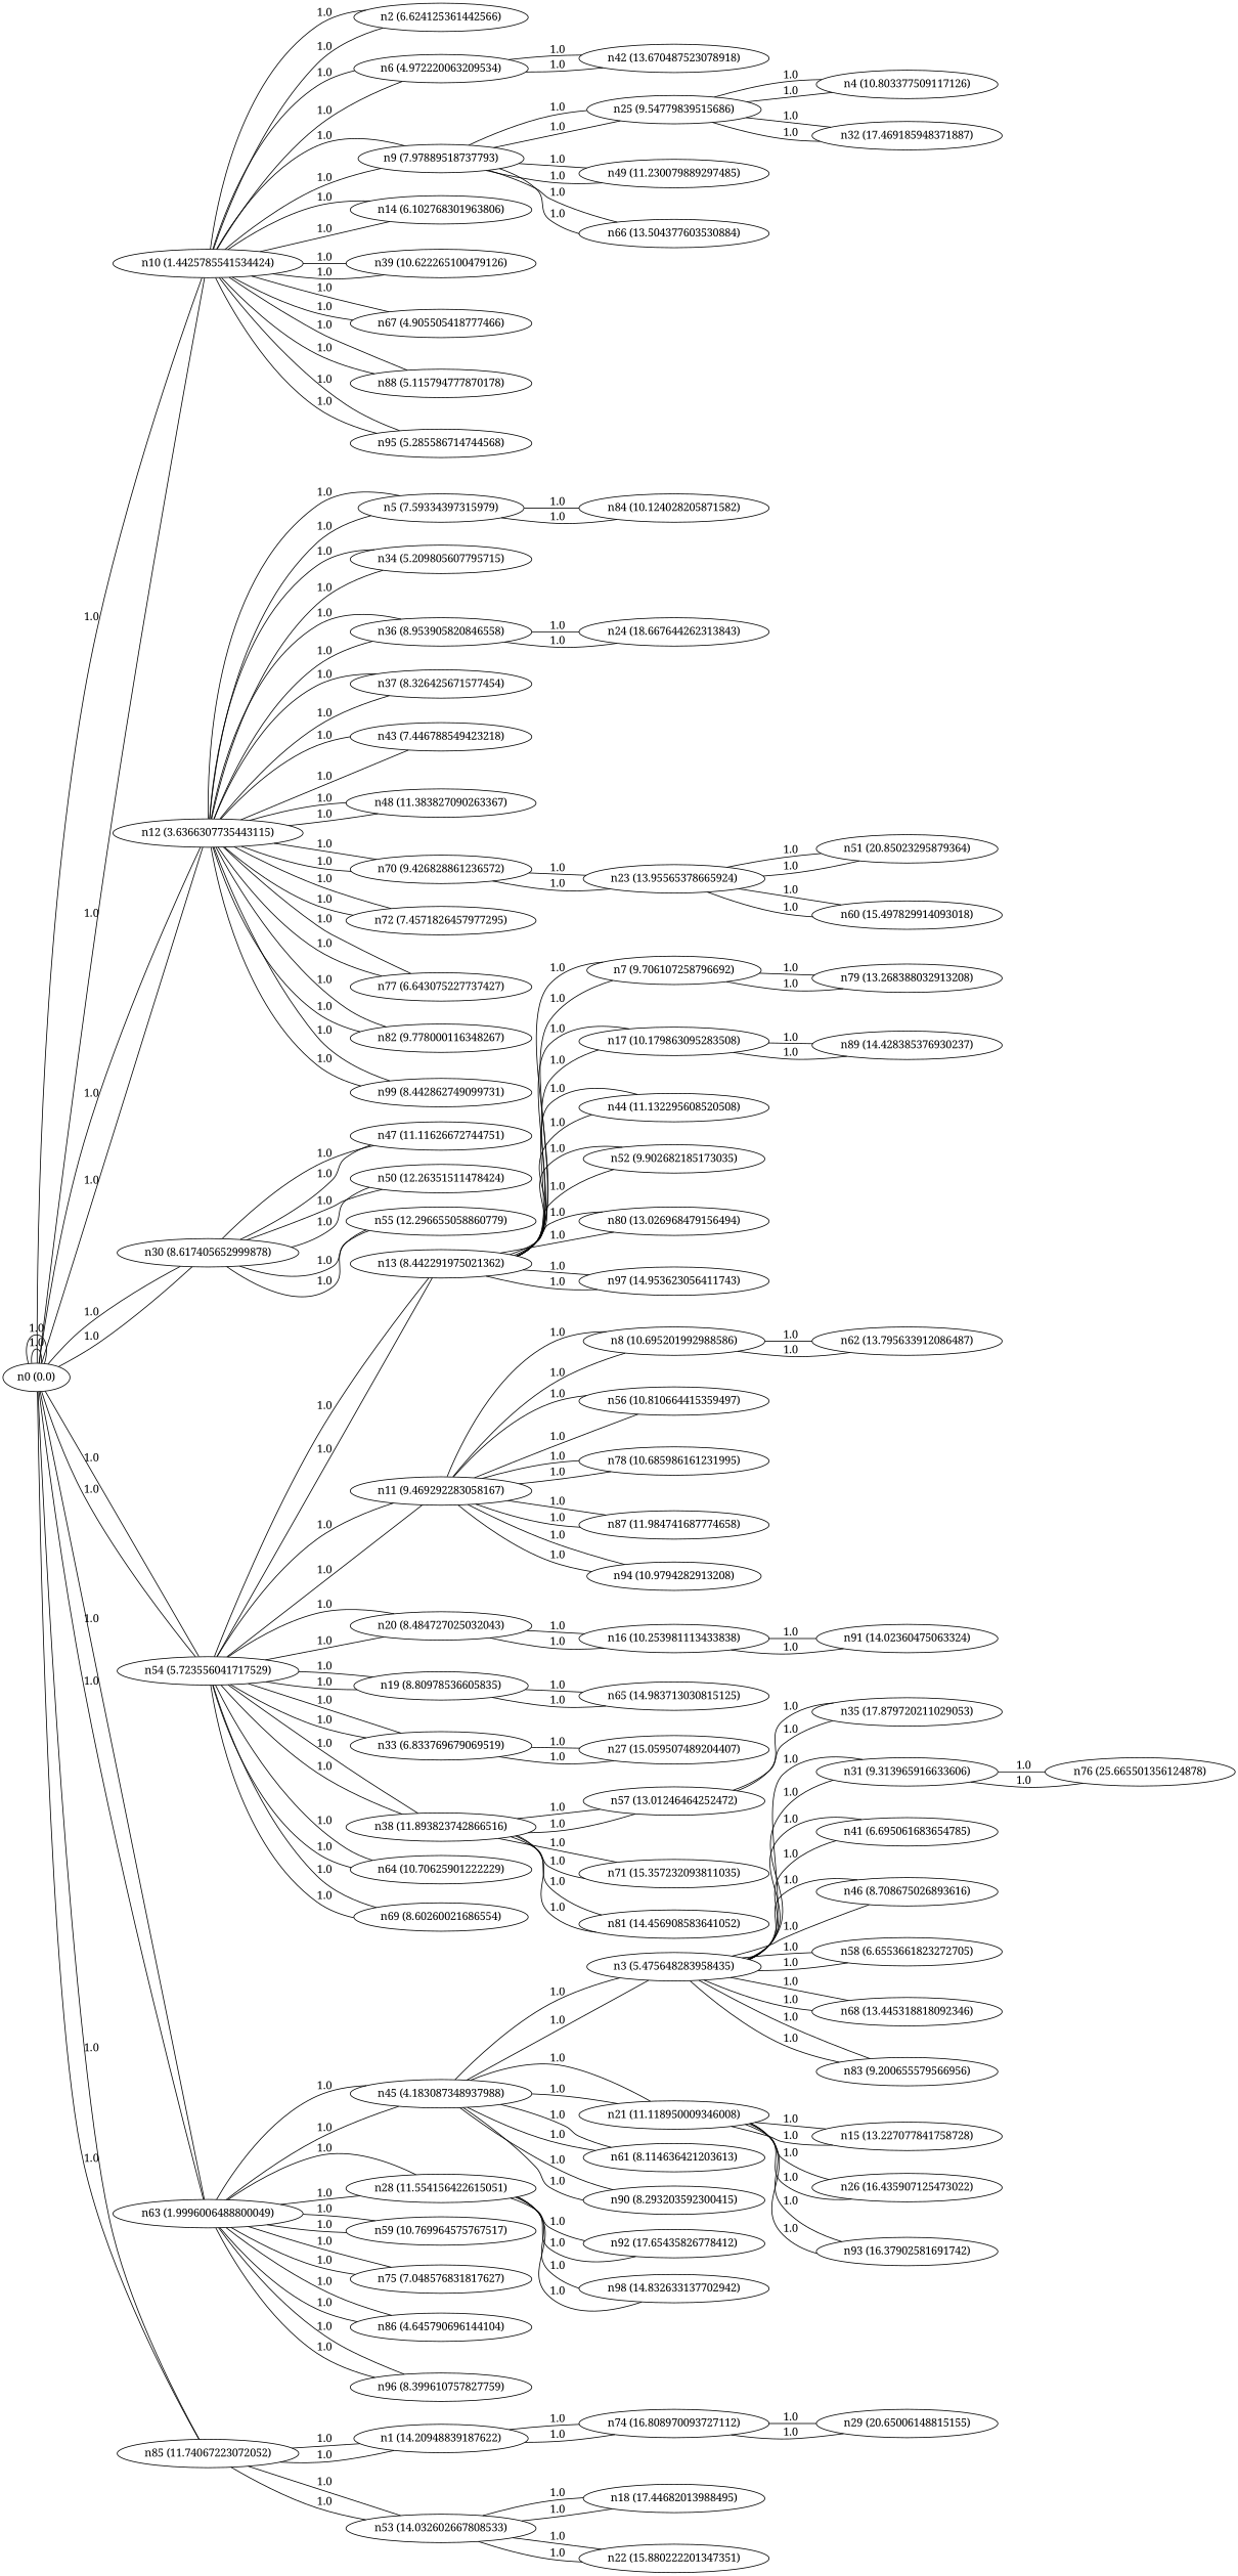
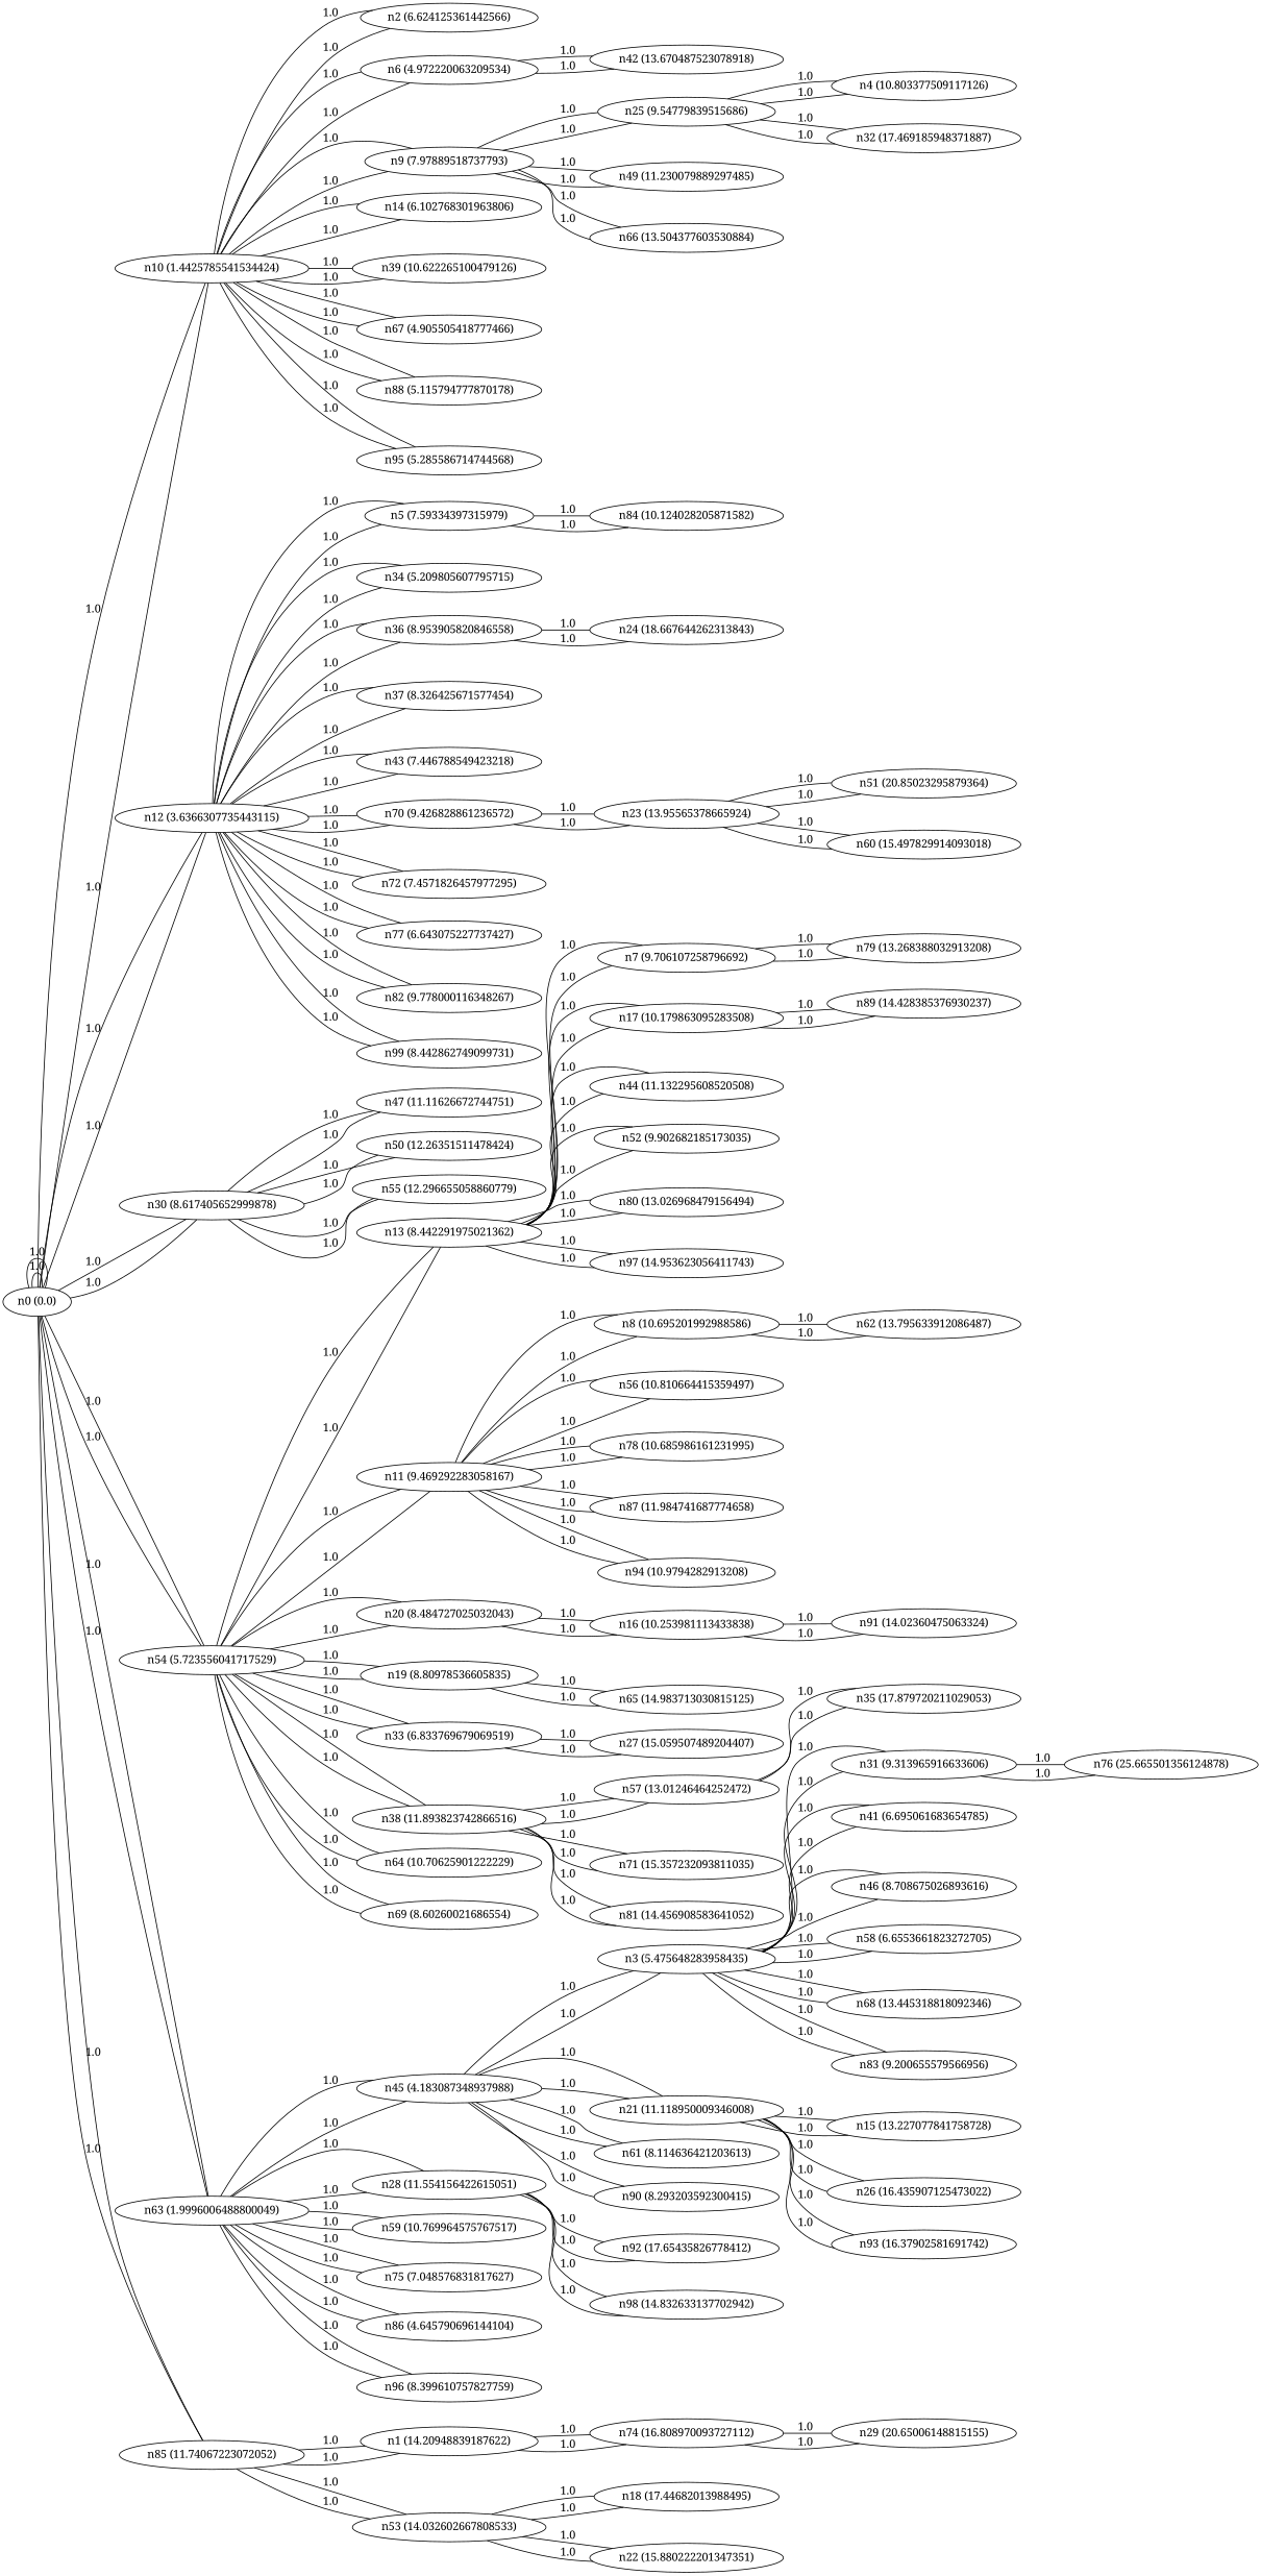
  graph {
    fontname="Noto Serif"
    rankdir=LR
    node [fontname="Noto Serif"]
    edge [fontname="Noto Serif" weight=1.0]
    n1 [label="n0 (0.0)"]
    n2 [label="n10 (1.4425785541534424)"]
    n3 [label="n12 (3.6366307735443115)"]
    n4 [label="n30 (8.617405652999878)"]
    n5 [label="n54 (5.723556041717529)"]
    n6 [label="n63 (1.9996006488800049)"]
    n7 [label="n85 (11.74067223072052)"]
    n8 [label="n2 (6.624125361442566)"]
    n9 [label="n6 (4.972220063209534)"]
    n10 [label="n9 (7.97889518737793)"]
    n11 [label="n14 (6.102768301963806)"]
    n12 [label="n39 (10.622265100479126)"]
    n13 [label="n67 (4.905505418777466)"]
    n14 [label="n88 (5.115794777870178)"]
    n15 [label="n95 (5.285586714744568)"]
    n16 [label="n5 (7.59334397315979)"]
    n17 [label="n34 (5.209805607795715)"]
    n18 [label="n36 (8.953905820846558)"]
    n19 [label="n37 (8.326425671577454)"]
    n20 [label="n43 (7.446788549423218)"]
-   n21 [label="n48 (11.383827090263367)"]
    n22 [label="n70 (9.426828861236572)"]
    n23 [label="n72 (7.4571826457977295)"]
    n24 [label="n77 (6.643075227737427)"]
    n25 [label="n82 (9.778000116348267)"]
    n26 [label="n99 (8.442862749099731)"]
    n27 [label="n47 (11.11626672744751)"]
    n28 [label="n50 (12.26351511478424)"]
    n29 [label="n55 (12.296655058860779)"]
    n30 [label="n13 (8.442291975021362)"]
    n31 [label="n11 (9.469292283058167)"]
    n32 [label="n20 (8.484727025032043)"]
    n33 [label="n19 (8.80978536605835)"]
    n34 [label="n33 (6.833769679069519)"]
    n35 [label="n38 (11.893823742866516)"]
    n36 [label="n64 (10.70625901222229)"]
    n37 [label="n69 (8.60260021686554)"]
    n38 [label="n45 (4.183087348937988)"]
    n39 [label="n28 (11.554156422615051)"]
    n40 [label="n59 (10.769964575767517)"]
    n41 [label="n75 (7.048576831817627)"]
    n42 [label="n86 (4.645790696144104)"]
    n43 [label="n96 (8.399610757827759)"]
    n44 [label="n1 (14.20948839187622)"]
    n45 [label="n53 (14.032602667808533)"]
    n46 [label="n74 (16.808970093727112)"]
    n47 [label="n29 (20.65006148815155)"]
    n48 [label="n3 (5.475648283958435)"]
    n49 [label="n31 (9.313965916633606)"]
    n50 [label="n41 (6.695061683654785)"]
    n51 [label="n46 (8.708675026893616)"]
    n52 [label="n58 (6.6553661823272705)"]
    n53 [label="n68 (13.445318818092346)"]
    n54 [label="n83 (9.200655579566956)"]
    n55 [label="n76 (25.665501356124878)"]
    n56 [label="n21 (11.118950009346008)"]
    n57 [label="n61 (8.114636421203613)"]
    n58 [label="n90 (8.293203592300415)"]
    n59 [label="n4 (10.803377509117126)"]
    n60 [label="n25 (9.54779839515686)"]
    n61 [label="n32 (17.469185948371887)"]
    n62 [label="n84 (10.124028205871582)"]
    n63 [label="n42 (13.670487523078918)"]
    n64 [label="n7 (9.706107258796692)"]
    n65 [label="n79 (13.268388032913208)"]
    n66 [label="n17 (10.179863095283508)"]
    n67 [label="n44 (11.132295608520508)"]
    n68 [label="n52 (9.902682185173035)"]
    n69 [label="n80 (13.026968479156494)"]
    n70 [label="n97 (14.953623056411743)"]
    n71 [label="n8 (10.695201992988586)"]
    n72 [label="n62 (13.795633912086487)"]
    n73 [label="n56 (10.810664415359497)"]
    n74 [label="n78 (10.685986161231995)"]
    n75 [label="n87 (11.984741687774658)"]
    n76 [label="n94 (10.9794282913208)"]
    n77 [label="n49 (11.230079889297485)"]
    n78 [label="n66 (13.504377603530884)"]
    n79 [label="n24 (18.667644262313843)"]
    n80 [label="n23 (13.95565378665924)"]
    n81 [label="n89 (14.428385376930237)"]
    n82 [label="n15 (13.227077841758728)"]
    n83 [label="n26 (16.435907125473022)"]
    n84 [label="n93 (16.37902581691742)"]
    n85 [label="n16 (10.253981113433838)"]
    n86 [label="n91 (14.02360475063324)"]
    n87 [label="n18 (17.44682013988495)"]
    n88 [label="n22 (15.880222201347351)"]
    n89 [label="n65 (14.983713030815125)"]
    n90 [label="n51 (20.85023295879364)"]
    n91 [label="n60 (15.497829914093018)"]
    n92 [label="n27 (15.059507489204407)"]
    n93 [label="n92 (17.65435826778412)"]
    n94 [label="n98 (14.832633137702942)"]
    n95 [label="n35 (17.879720211029053)"]
    n96 [label="n57 (13.01246464252472)"]
    n97 [label="n71 (15.357232093811035)"]
    n98 [label="n81 (14.456908583641052)"]
    n1 -- n1 [label=1.0]
    n1 -- n1 [label=1.0]
    n1 -- n2 [label=1.0]
    n1 -- n3 [label=1.0]
    n1 -- n4 [label=1.0]
    n1 -- n5 [label=1.0]
    n1 -- n6 [label=1.0]
    n1 -- n7 [label=1.0]
    n2 -- n1 [label=1.0]
    n2 -- n8 [label=1.0]
    n2 -- n9 [label=1.0]
    n2 -- n10 [label=1.0]
    n2 -- n11 [label=1.0]
    n2 -- n12 [label=1.0]
    n2 -- n13 [label=1.0]
    n2 -- n14 [label=1.0]
    n2 -- n15 [label=1.0]
    n3 -- n1 [label=1.0]
    n3 -- n16 [label=1.0]
    n3 -- n17 [label=1.0]
    n3 -- n18 [label=1.0]
    n3 -- n19 [label=1.0]
    n3 -- n20 [label=1.0]
-   n3 -- n21 [label=1.0]
    n3 -- n22 [label=1.0]
    n3 -- n23 [label=1.0]
    n3 -- n24 [label=1.0]
    n3 -- n25 [label=1.0]
    n3 -- n26 [label=1.0]
    n4 -- n1 [label=1.0]
    n4 -- n27 [label=1.0]
    n4 -- n28 [label=1.0]
    n4 -- n29 [label=1.0]
    n5 -- n1 [label=1.0]
    n5 -- n30 [label=1.0]
    n5 -- n31 [label=1.0]
    n5 -- n32 [label=1.0]
    n5 -- n33 [label=1.0]
    n5 -- n34 [label=1.0]
    n5 -- n35 [label=1.0]
    n5 -- n36 [label=1.0]
    n5 -- n37 [label=1.0]
    n6 -- n1 [label=1.0]
    n6 -- n38 [label=1.0]
    n6 -- n39 [label=1.0]
    n6 -- n40 [label=1.0]
    n6 -- n41 [label=1.0]
    n6 -- n42 [label=1.0]
    n6 -- n43 [label=1.0]
    n7 -- n1 [label=1.0]
    n7 -- n44 [label=1.0]
    n7 -- n45 [label=1.0]
    n8 -- n2 [label=1.0]
    n9 -- n2 [label=1.0]
    n9 -- n63 [label=1.0]
    n10 -- n2 [label=1.0]
    n10 -- n60 [label=1.0]
    n10 -- n77 [label=1.0]
    n10 -- n78 [label=1.0]
    n11 -- n2 [label=1.0]
    n12 -- n2 [label=1.0]
    n13 -- n2 [label=1.0]
    n14 -- n2 [label=1.0]
    n15 -- n2 [label=1.0]
    n16 -- n3 [label=1.0]
    n16 -- n62 [label=1.0]
    n17 -- n3 [label=1.0]
    n18 -- n3 [label=1.0]
    n18 -- n79 [label=1.0]
    n19 -- n3 [label=1.0]
    n20 -- n3 [label=1.0]
-   n21 -- n3 [label=1.0]
    n22 -- n3 [label=1.0]
    n22 -- n80 [label=1.0]
    n23 -- n3 [label=1.0]
    n24 -- n3 [label=1.0]
    n25 -- n3 [label=1.0]
    n26 -- n3 [label=1.0]
    n27 -- n4 [label=1.0]
    n28 -- n4 [label=1.0]
    n29 -- n4 [label=1.0]
    n30 -- n5 [label=1.0]
    n30 -- n64 [label=1.0]
    n30 -- n66 [label=1.0]
    n30 -- n67 [label=1.0]
    n30 -- n68 [label=1.0]
    n30 -- n69 [label=1.0]
    n30 -- n70 [label=1.0]
    n31 -- n5 [label=1.0]
    n31 -- n71 [label=1.0]
    n31 -- n73 [label=1.0]
    n31 -- n74 [label=1.0]
    n31 -- n75 [label=1.0]
    n31 -- n76 [label=1.0]
    n32 -- n5 [label=1.0]
    n32 -- n85 [label=1.0]
    n33 -- n5 [label=1.0]
    n33 -- n89 [label=1.0]
    n34 -- n5 [label=1.0]
    n34 -- n92 [label=1.0]
    n35 -- n5 [label=1.0]
    n35 -- n96 [label=1.0]
    n35 -- n97 [label=1.0]
    n35 -- n98 [label=1.0]
    n36 -- n5 [label=1.0]
    n37 -- n5 [label=1.0]
    n38 -- n6 [label=1.0]
    n38 -- n48 [label=1.0]
    n38 -- n56 [label=1.0]
    n38 -- n57 [label=1.0]
    n38 -- n58 [label=1.0]
    n39 -- n6 [label=1.0]
    n39 -- n93 [label=1.0]
    n39 -- n94 [label=1.0]
    n40 -- n6 [label=1.0]
    n41 -- n6 [label=1.0]
    n42 -- n6 [label=1.0]
    n43 -- n6 [label=1.0]
    n44 -- n7 [label=1.0]
    n44 -- n46 [label=1.0]
    n45 -- n7 [label=1.0]
    n45 -- n87 [label=1.0]
    n45 -- n88 [label=1.0]
    n46 -- n44 [label=1.0]
    n46 -- n47 [label=1.0]
    n47 -- n46 [label=1.0]
    n48 -- n38 [label=1.0]
    n48 -- n49 [label=1.0]
    n48 -- n50 [label=1.0]
    n48 -- n51 [label=1.0]
    n48 -- n52 [label=1.0]
    n48 -- n53 [label=1.0]
    n48 -- n54 [label=1.0]
    n49 -- n48 [label=1.0]
    n49 -- n55 [label=1.0]
    n50 -- n48 [label=1.0]
    n51 -- n48 [label=1.0]
    n52 -- n48 [label=1.0]
    n53 -- n48 [label=1.0]
    n54 -- n48 [label=1.0]
    n55 -- n49 [label=1.0]
    n56 -- n38 [label=1.0]
    n56 -- n82 [label=1.0]
    n56 -- n83 [label=1.0]
    n56 -- n84 [label=1.0]
    n57 -- n38 [label=1.0]
    n58 -- n38 [label=1.0]
    n59 -- n60 [label=1.0]
    n60 -- n10 [label=1.0]
    n60 -- n59 [label=1.0]
    n60 -- n61 [label=1.0]
    n61 -- n60 [label=1.0]
    n62 -- n16 [label=1.0]
    n63 -- n9 [label=1.0]
    n64 -- n30 [label=1.0]
    n64 -- n65 [label=1.0]
    n65 -- n64 [label=1.0]
    n66 -- n30 [label=1.0]
    n66 -- n81 [label=1.0]
    n67 -- n30 [label=1.0]
    n68 -- n30 [label=1.0]
    n69 -- n30 [label=1.0]
    n70 -- n30 [label=1.0]
    n71 -- n31 [label=1.0]
    n71 -- n72 [label=1.0]
    n72 -- n71 [label=1.0]
    n73 -- n31 [label=1.0]
    n74 -- n31 [label=1.0]
    n75 -- n31 [label=1.0]
    n76 -- n31 [label=1.0]
    n77 -- n10 [label=1.0]
    n78 -- n10 [label=1.0]
    n79 -- n18 [label=1.0]
    n80 -- n22 [label=1.0]
    n80 -- n90 [label=1.0]
    n80 -- n91 [label=1.0]
    n81 -- n66 [label=1.0]
    n82 -- n56 [label=1.0]
    n83 -- n56 [label=1.0]
    n84 -- n56 [label=1.0]
    n85 -- n32 [label=1.0]
    n85 -- n86 [label=1.0]
    n86 -- n85 [label=1.0]
    n87 -- n45 [label=1.0]
    n88 -- n45 [label=1.0]
    n89 -- n33 [label=1.0]
    n90 -- n80 [label=1.0]
    n91 -- n80 [label=1.0]
    n92 -- n34 [label=1.0]
    n93 -- n39 [label=1.0]
    n94 -- n39 [label=1.0]
    n95 -- n96 [label=1.0]
    n96 -- n35 [label=1.0]
    n96 -- n95 [label=1.0]
    n97 -- n35 [label=1.0]
    n98 -- n35 [label=1.0]
  }
